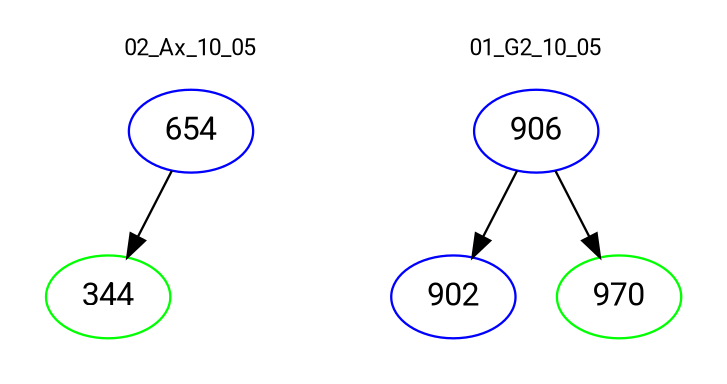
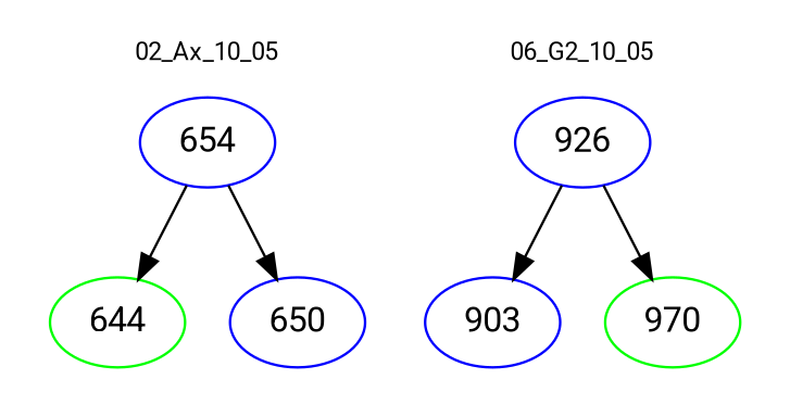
  digraph {
    fontname=Roboto
    node [color=blue fontname=Roboto]
    edge [color=black fontname=Roboto]
    n1 [label=654]
-   n2 [color=green label=344]
-   n4 [label=906]
-   n5 [label=902]
+   n2 [color=green label=644]
+   n3 [label=650]
+   n4 [label=926]
+   n5 [label=903]
    n6 [color=green label=970]
    subgraph cluster_1 {
      color=white
      fontsize=10
      label="02_Ax_10_05"
      n1
      n2
+     n3
    }
    subgraph cluster_2 {
      color=white
      fontsize=10
-     label="01_G2_10_05"
+     label="06_G2_10_05"
      n4
      n5
      n6
    }
    n1 -> n2
+   n1 -> n3
    n4 -> n5
    n4 -> n6
  }
